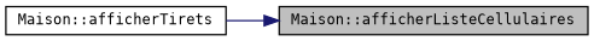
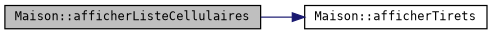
  digraph {
    rankdir=LR
    fontname="DejaVu Sans Mono"
    node [color=black fontname="DejaVu Sans Mono" fontsize=10 shape=record]
    n1 [fillcolor=grey75 fontcolor=black height=0.2 label="Maison::afficherListeCellulaires" style=filled width=0.4]
    n2 [height=0.2 label="Maison::afficherTirets" width=0.4]
-   n2 -> n1 [color=midnightblue fontname="DejaVu Sans Mono" fontsize=10 labelfontname=Helvetica labelfontsize=10 style=solid]
+   n1 -> n2 [color=midnightblue fontname="DejaVu Sans Mono" fontsize=10 labelfontname=Helvetica labelfontsize=10 style=solid]
  }
